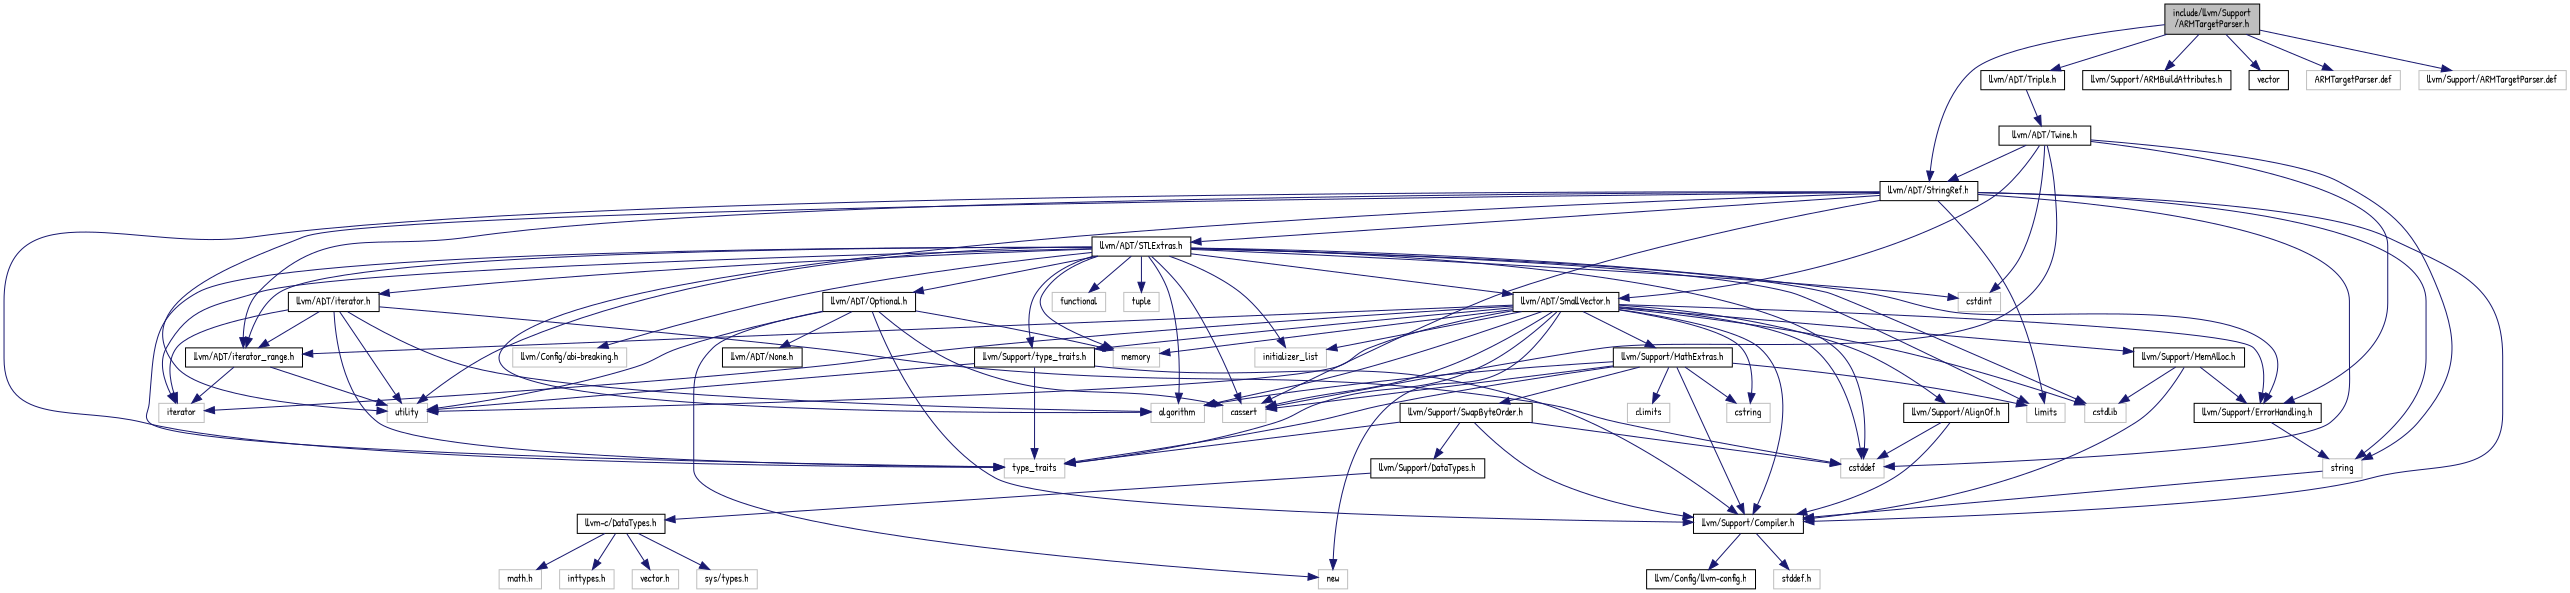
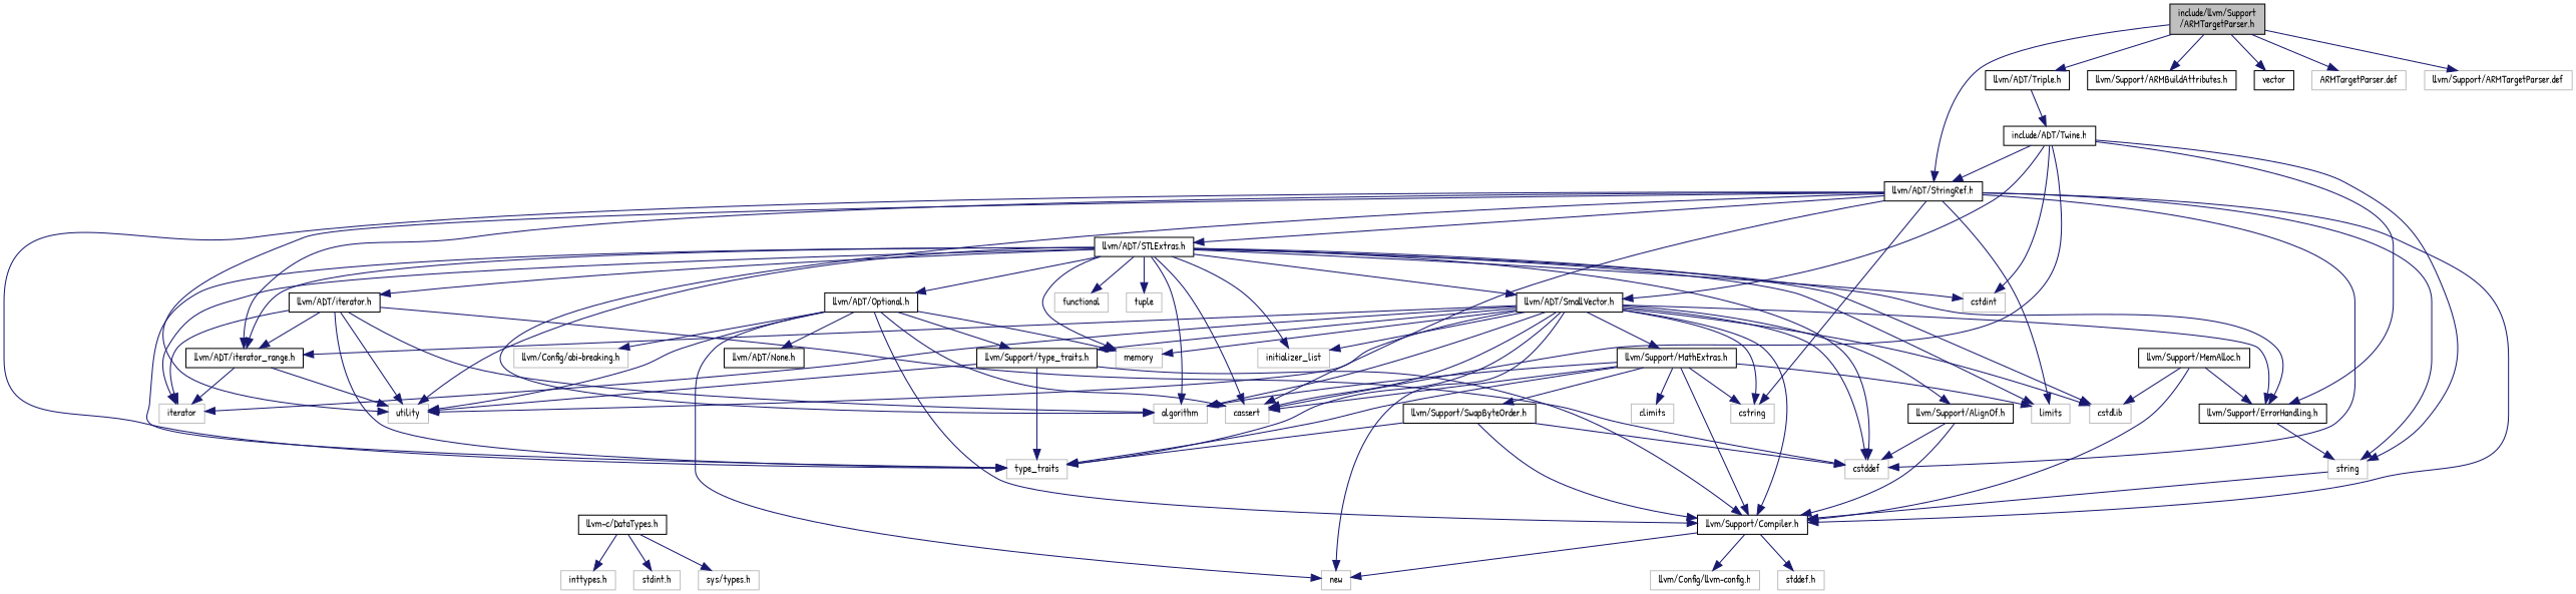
  digraph {
    fontname="Patrick Hand"
    node [color=grey75 fontname="Patrick Hand" fontsize=10 shape=box]
    edge [color=midnightblue fontname="Patrick Hand" fontsize=10 labelfontname=Helvetica labelfontsize=10 style=solid]
    n1 [color=black fillcolor=grey75 fontcolor=black height=0.2 label="include/llvm/Support\l/ARMTargetParser.h" style=filled width=0.4]
    n2 [color=black height=0.2 label="llvm/ADT/StringRef.h" width=0.4]
    n3 [color=black height=0.2 label="llvm/ADT/Triple.h" width=0.4]
    n4 [color=black height=0.2 label="llvm/Support/ARMBuildAttributes.h" width=0.4]
    n5 [color=black height=0.2 label=vector width=0.4]
    n6 [height=0.2 label="ARMTargetParser.def" width=0.4]
    n7 [height=0.2 label="llvm/Support/ARMTargetParser.def" width=0.4]
    n8 [color=black height=0.2 label="llvm/ADT/STLExtras.h" width=0.4]
    n9 [color=black height=0.2 label="llvm/Support/Compiler.h" width=0.4]
    n10 [height=0.2 label=type_traits width=0.4]
    n11 [height=0.2 label=utility width=0.4]
    n12 [height=0.2 label=cassert width=0.4]
    n13 [color=black height=0.2 label="llvm/ADT/iterator_range.h" width=0.4]
    n14 [height=0.2 label=cstddef width=0.4]
    n15 [height=0.2 label=algorithm width=0.4]
    n16 [height=0.2 label=cstring width=0.4]
    n17 [height=0.2 label=limits width=0.4]
    n18 [height=0.2 label=string width=0.4]
-   n19 [color=black height=0.2 label="llvm/ADT/Twine.h" width=0.4]
+   n19 [color=black height=0.2 label="include/ADT/Twine.h" width=0.4]
    n20 [color=black height=0.2 label="llvm/ADT/Optional.h" width=0.4]
    n21 [height=0.2 label=memory width=0.4]
    n22 [color=black height=0.2 label="llvm/ADT/SmallVector.h" width=0.4]
    n23 [height=0.2 label=iterator width=0.4]
    n24 [color=black height=0.2 label="llvm/Support/ErrorHandling.h" width=0.4]
    n25 [height=0.2 label=cstdlib width=0.4]
    n26 [height=0.2 label=initializer_list width=0.4]
    n27 [color=black height=0.2 label="llvm/ADT/iterator.h" width=0.4]
    n28 [height=0.2 label="llvm/Config/abi-breaking.h" width=0.4]
    n29 [height=0.2 label=cstdint width=0.4]
    n30 [height=0.2 label=functional width=0.4]
    n31 [height=0.2 label=tuple width=0.4]
    n32 [height=0.2 label=new width=0.4]
-   n33 [color=black height=0.2 label="llvm/Config/llvm-config.h" width=0.4]
+   n33 [height=0.2 label="llvm/Config/llvm-config.h" width=0.4]
    n34 [height=0.2 label="stddef.h" width=0.4]
    n35 [color=black height=0.2 label="llvm/ADT/None.h" width=0.4]
    n36 [color=black height=0.2 label="llvm/Support/type_traits.h" width=0.4]
    n37 [color=black height=0.2 label="llvm/Support/AlignOf.h" width=0.4]
    n38 [color=black height=0.2 label="llvm/Support/MathExtras.h" width=0.4]
    n39 [color=black height=0.2 label="llvm/Support/MemAlloc.h" width=0.4]
    n40 [color=black height=0.2 label="llvm/Support/SwapByteOrder.h" width=0.4]
    n41 [height=0.2 label=climits width=0.4]
-   n42 [color=black height=0.2 label="llvm/Support/DataTypes.h" width=0.4]
    n43 [color=black height=0.2 label="llvm-c/DataTypes.h" width=0.4]
-   n44 [height=0.2 label="math.h" width=0.4]
    n45 [height=0.2 label="inttypes.h" width=0.4]
-   n46 [height=0.2 label="vector.h" width=0.4]
+   n46 [height=0.2 label="stdint.h" width=0.4]
    n47 [height=0.2 label="sys/types.h" width=0.4]
    n1 -> n2
    n1 -> n3
    n1 -> n4
    n1 -> n5
    n1 -> n6
    n1 -> n7
    n2 -> n8
    n2 -> n9
    n2 -> n10
    n2 -> n11
    n2 -> n12
    n2 -> n13
    n2 -> n14
    n2 -> n15
+   n2 -> n16
    n2 -> n17
    n2 -> n18
    n3 -> n19
    n8 -> n10
    n8 -> n11
    n8 -> n12
    n8 -> n13
    n8 -> n14
    n8 -> n15
    n8 -> n17
    n8 -> n20
    n8 -> n21
    n8 -> n22
    n8 -> n23
    n8 -> n24
    n8 -> n25
    n8 -> n26
    n8 -> n27
-   n8 -> n28
+   n20 -> n28
    n8 -> n29
    n8 -> n30
    n8 -> n31
+   n9 -> n32
    n9 -> n33
    n9 -> n34
    n13 -> n11
    n13 -> n23
    n18 -> n9
    n19 -> n2
    n19 -> n12
    n19 -> n18
    n19 -> n22
    n19 -> n24
    n19 -> n29
    n20 -> n9
    n20 -> n11
    n20 -> n12
    n20 -> n21
    n20 -> n32
    n20 -> n35
-   n8 -> n36
+   n20 -> n36
    n22 -> n9
    n22 -> n10
    n22 -> n11
    n22 -> n12
    n22 -> n13
    n22 -> n14
    n22 -> n15
    n22 -> n16
    n22 -> n21
    n22 -> n23
    n22 -> n24
    n22 -> n25
    n22 -> n26
    n22 -> n32
    n22 -> n36
    n22 -> n37
    n22 -> n38
-   n22 -> n39
    n24 -> n18
    n27 -> n10
    n27 -> n11
    n27 -> n13
    n27 -> n14
    n27 -> n15
    n27 -> n23
    n36 -> n9
    n36 -> n10
    n36 -> n11
    n37 -> n9
    n37 -> n14
    n38 -> n9
    n38 -> n10
    n38 -> n12
    n38 -> n15
    n38 -> n16
    n38 -> n17
    n38 -> n40
    n38 -> n41
    n39 -> n9
    n39 -> n24
    n39 -> n25
    n40 -> n9
    n40 -> n10
    n40 -> n14
-   n40 -> n42
-   n42 -> n43
-   n43 -> n44
    n43 -> n45
    n43 -> n46
    n43 -> n47
  }
